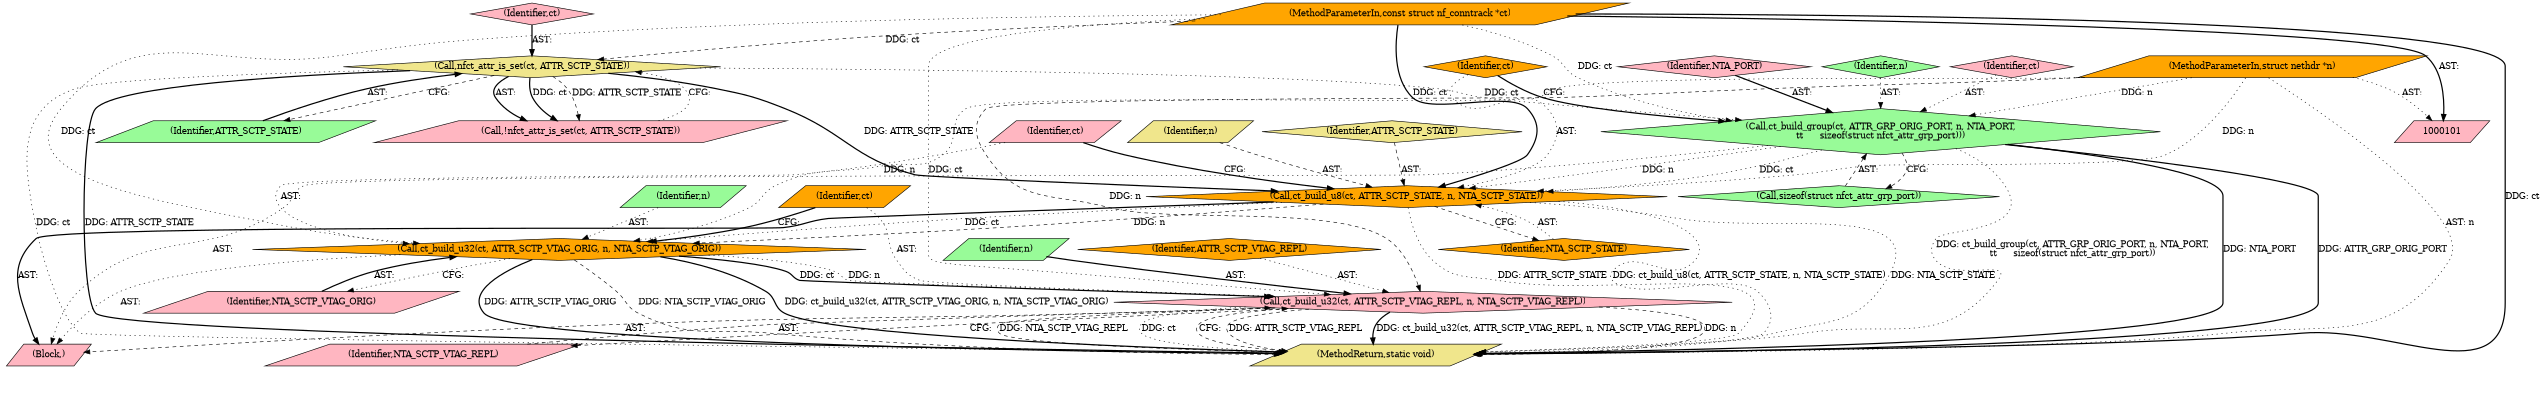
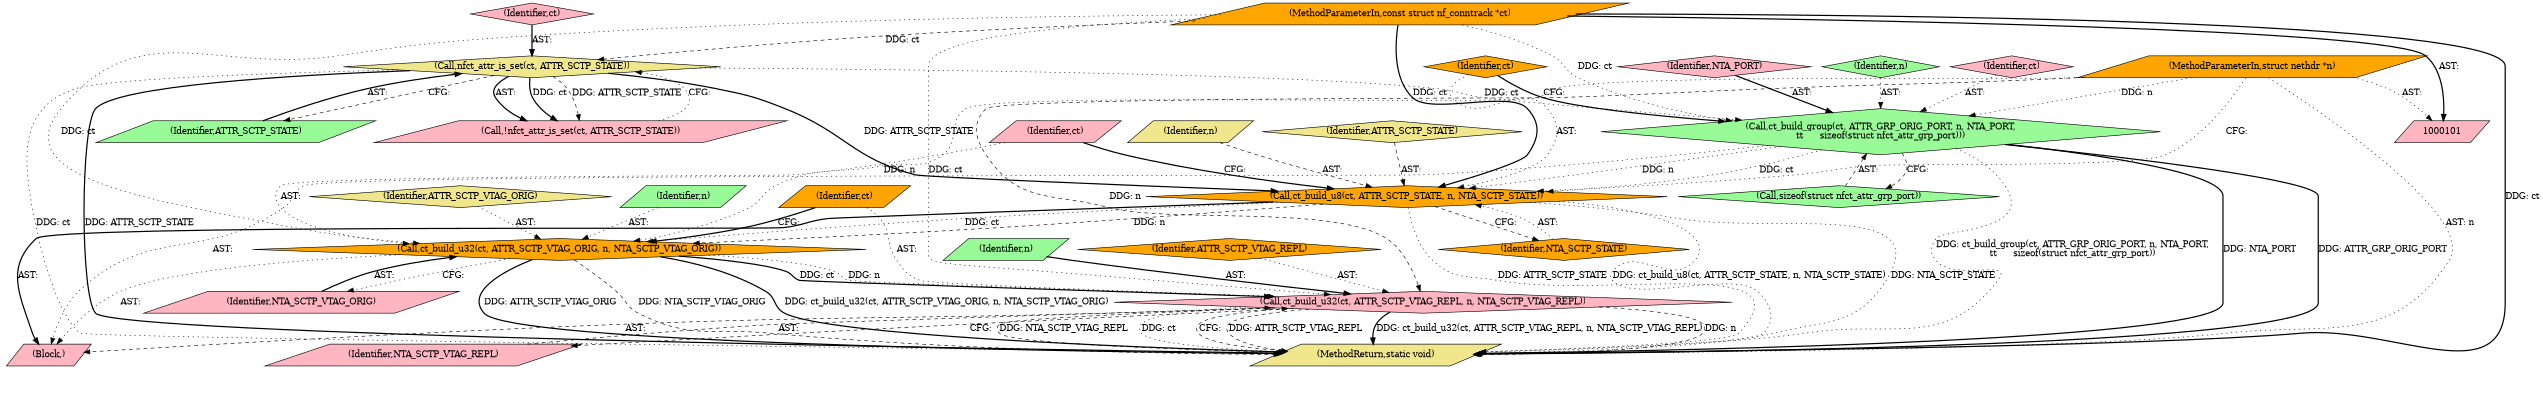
  digraph {
    node [fillcolor=lightpink shape=diamond style=filled]
    edge [style=dotted]
    n1 [fillcolor=orange label="(Call,ct_build_u32(ct, ATTR_SCTP_VTAG_ORIG, n, NTA_SCTP_VTAG_ORIG))"]
    n2 [label="(Call,ct_build_u32(ct, ATTR_SCTP_VTAG_REPL, n, NTA_SCTP_VTAG_REPL))"]
    n3 [label="(Block,)" shape=parallelogram]
    n4 [fillcolor=khaki label="(MethodReturn,static void)" shape=parallelogram]
    n5 [label="(Identifier,NTA_SCTP_VTAG_ORIG)" shape=parallelogram]
    n6 [label="(Identifier,NTA_SCTP_VTAG_REPL)" shape=parallelogram]
    n7 [fillcolor=orange label="(Call,ct_build_u8(ct, ATTR_SCTP_STATE, n, NTA_SCTP_STATE))"]
    n8 [fillcolor=orange label="(Identifier,NTA_SCTP_STATE)"]
    n9 [fillcolor=palegreen label="(Call,ct_build_group(ct, ATTR_GRP_ORIG_PORT, n, NTA_PORT,\n\t\t      sizeof(struct nfct_attr_grp_port)))"]
    n10 [fillcolor=palegreen label="(Call,sizeof(struct nfct_attr_grp_port))"]
    n11 [fillcolor=khaki label="(Call,nfct_attr_is_set(ct, ATTR_SCTP_STATE))"]
    n12 [label="(Call,!nfct_attr_is_set(ct, ATTR_SCTP_STATE))" shape=parallelogram]
    n13 [fillcolor=palegreen label="(Identifier,ATTR_SCTP_STATE)" shape=parallelogram]
    n14 [fillcolor=orange label="(MethodParameterIn,const struct nf_conntrack *ct)" shape=parallelogram]
    1000101 [shape=parallelogram]
    n16 [fillcolor=orange label="(MethodParameterIn,struct nethdr *n)" shape=parallelogram]
    n17 [fillcolor=khaki label="(Identifier,n)" shape=parallelogram]
    n18 [fillcolor=palegreen label="(Identifier,n)" shape=parallelogram]
    n19 [label="(Identifier,ct)" shape=parallelogram]
    n20 [fillcolor=palegreen label="(Identifier,n)"]
    n21 [label="(Identifier,ct)"]
    n22 [fillcolor=orange label="(Identifier,ATTR_SCTP_VTAG_REPL)"]
    n23 [label="(Identifier,NTA_PORT)"]
    n24 [fillcolor=orange label="(Identifier,ct)" shape=parallelogram]
    n25 [fillcolor=palegreen label="(Identifier,n)" shape=parallelogram]
    n26 [fillcolor=orange label="(Identifier,ct)"]
    n27 [fillcolor=khaki label="(Identifier,ATTR_SCTP_STATE)"]
    n28 [label="(Identifier,ct)"]
+   n29 [fillcolor=khaki label="(Identifier,ATTR_SCTP_VTAG_ORIG)"]
    n1 -> n2 [label="DDG: ct" style=bold]
    n1 -> n2 [label="DDG: n"]
    n1 -> n3 [label="AST: "]
    n1 -> n4 [label="DDG: ATTR_SCTP_VTAG_ORIG" style=bold]
    n1 -> n4 [label="DDG: NTA_SCTP_VTAG_ORIG" style=dashed]
    n1 -> n4 [label="DDG: ct_build_u32(ct, ATTR_SCTP_VTAG_ORIG, n, NTA_SCTP_VTAG_ORIG)" style=bold]
    n1 -> n5 [label="CFG: "]
    n2 -> n3 [label="AST: " style=dashed]
    n2 -> n4 [label="DDG: ATTR_SCTP_VTAG_REPL" style=dashed]
    n2 -> n4 [label="DDG: ct_build_u32(ct, ATTR_SCTP_VTAG_REPL, n, NTA_SCTP_VTAG_REPL)" style=bold]
    n2 -> n4 [label="DDG: n" style=dashed]
    n2 -> n4 [label="DDG: NTA_SCTP_VTAG_REPL" style=dashed]
    n2 -> n4 [label="DDG: ct"]
    n2 -> n6 [label="CFG: " style=dashed]
    n4 -> n2 [label="CFG: " style=dashed]
    n5 -> n1 [label="AST: " style=bold]
    n6 -> n2 [label="AST: " style=dashed]
    n7 -> n1 [label="DDG: ct"]
    n7 -> n1 [label="DDG: n" style=dashed]
    n7 -> n3 [label="AST: " style=bold]
    n7 -> n4 [label="DDG: ct_build_u8(ct, ATTR_SCTP_STATE, n, NTA_SCTP_STATE)"]
    n7 -> n4 [label="DDG: NTA_SCTP_STATE"]
    n7 -> n4 [label="DDG: ATTR_SCTP_STATE"]
    n7 -> n8 [label="CFG: " style=dashed]
    n8 -> n7 [label="AST: "]
    n9 -> n3 [label="AST: "]
    n9 -> n4 [label="DDG: NTA_PORT" style=bold]
    n9 -> n4 [label="DDG: ATTR_GRP_ORIG_PORT" style=bold]
    n9 -> n4 [label="DDG: ct_build_group(ct, ATTR_GRP_ORIG_PORT, n, NTA_PORT,\n\t\t      sizeof(struct nfct_attr_grp_port))"]
    n9 -> n7 [label="DDG: ct"]
    n9 -> n7 [label="DDG: n"]
    n9 -> n10 [label="CFG: " style=dashed]
    n10 -> n9 [label="AST: " style=dashed]
    n11 -> n4 [label="DDG: ct"]
    n11 -> n4 [label="DDG: ATTR_SCTP_STATE" style=bold]
    n11 -> n7 [label="DDG: ATTR_SCTP_STATE" style=bold]
    n11 -> n9 [label="DDG: ct"]
    n11 -> n12 [label="AST: " style=bold]
    n11 -> n12 [label="DDG: ct" style=bold]
    n11 -> n12 [label="DDG: ATTR_SCTP_STATE" style=dashed]
    n11 -> n13 [label="CFG: " style=dashed]
    n12 -> n11 [label="CFG: "]
    n13 -> n11 [label="AST: " style=bold]
    n14 -> n1 [label="DDG: ct"]
    n14 -> n2 [label="DDG: ct"]
    n14 -> n4 [label="DDG: ct" style=bold]
    n14 -> n7 [label="DDG: ct" style=bold]
    n14 -> n9 [label="DDG: ct"]
    n14 -> n11 [label="DDG: ct" style=dashed]
    n14 -> 1000101 [label="AST: " style=bold]
    n16 -> n1 [label="DDG: n"]
    n16 -> n2 [label="DDG: n" style=dashed]
    n16 -> n4 [label="AST: n"]
-   n16 -> n7 [label="DDG: n"]
+   n16 -> n7 [label="CFG: "]
    n16 -> n9 [label="DDG: n"]
    n16 -> 1000101 [label="AST: "]
    n17 -> n7 [label="AST: " style=dashed]
    n18 -> n1 [label="AST: "]
    n19 -> n1 [label="AST: "]
    n19 -> n7 [label="CFG: " style=bold]
    n20 -> n9 [label="AST: "]
    n21 -> n9 [label="AST: "]
    n22 -> n2 [label="AST: "]
    n23 -> n9 [label="AST: " style=bold]
    n24 -> n1 [label="CFG: " style=bold]
    n24 -> n2 [label="AST: "]
    n25 -> n2 [label="AST: " style=bold]
    n26 -> n7 [label="AST: "]
    n26 -> n9 [label="CFG: " style=bold]
    n27 -> n7 [label="AST: " style=dashed]
    n28 -> n11 [label="AST: " style=bold]
+   n29 -> n1 [label="AST: "]
  }
